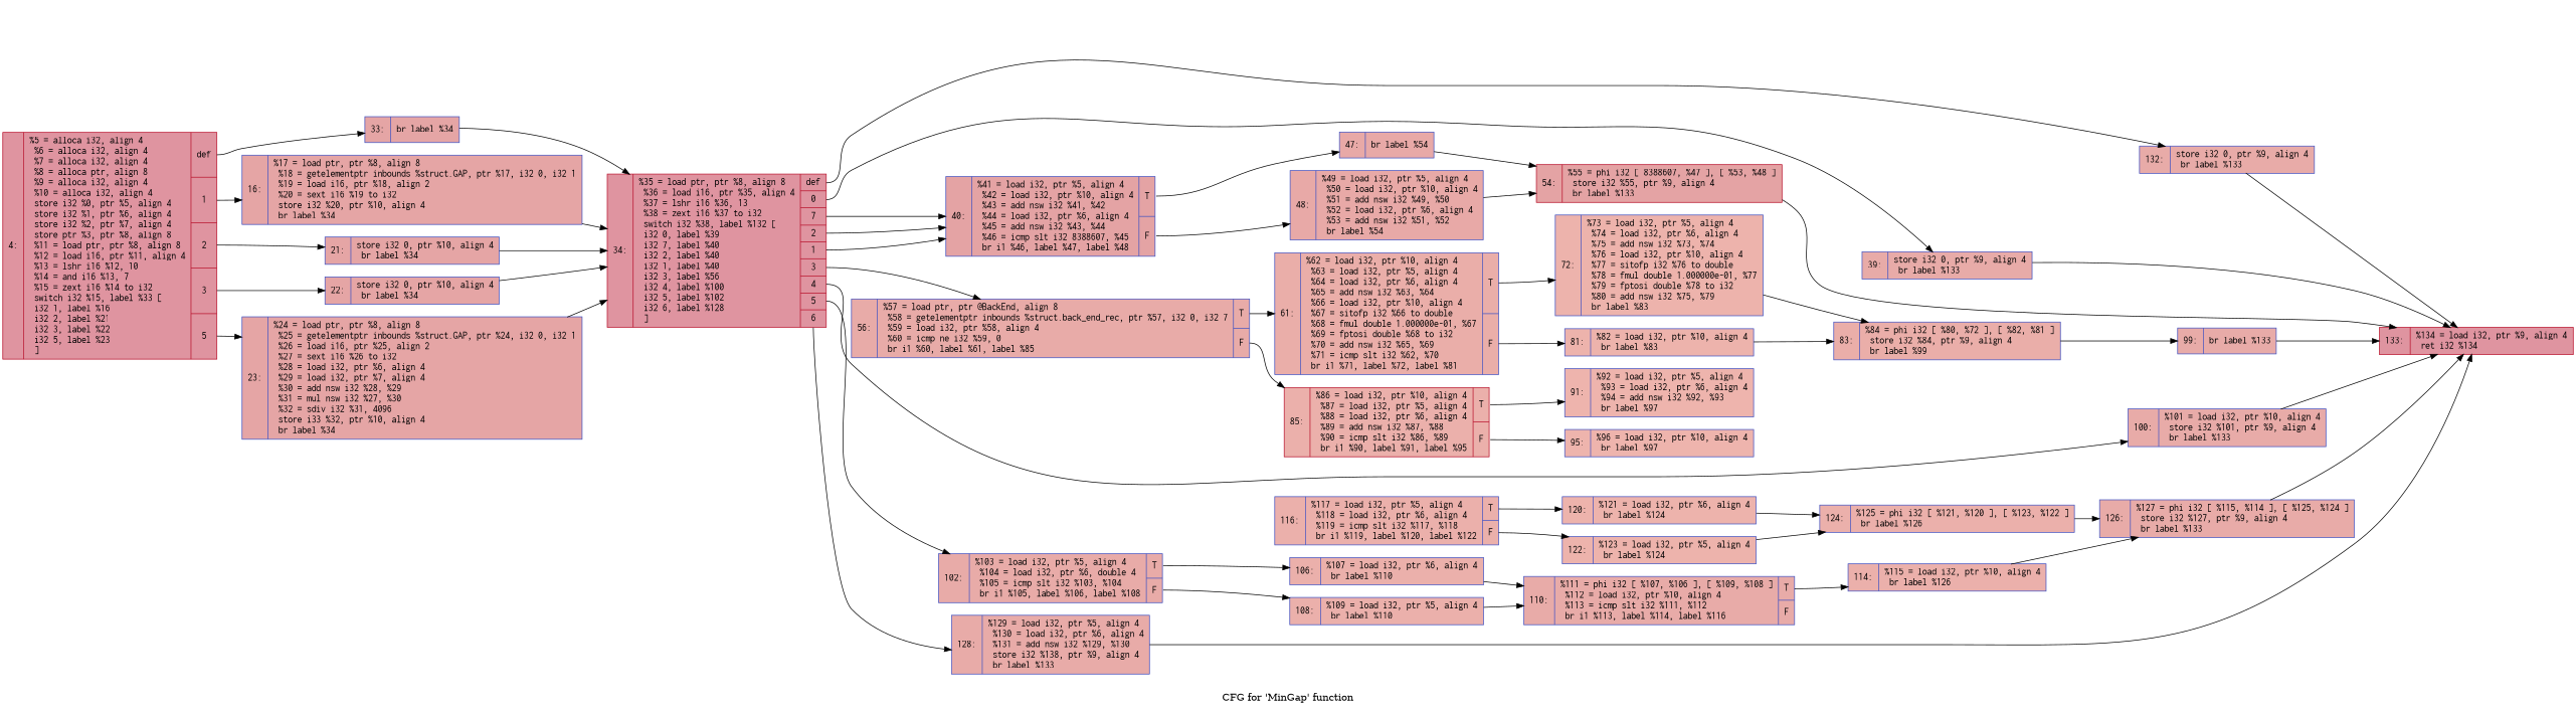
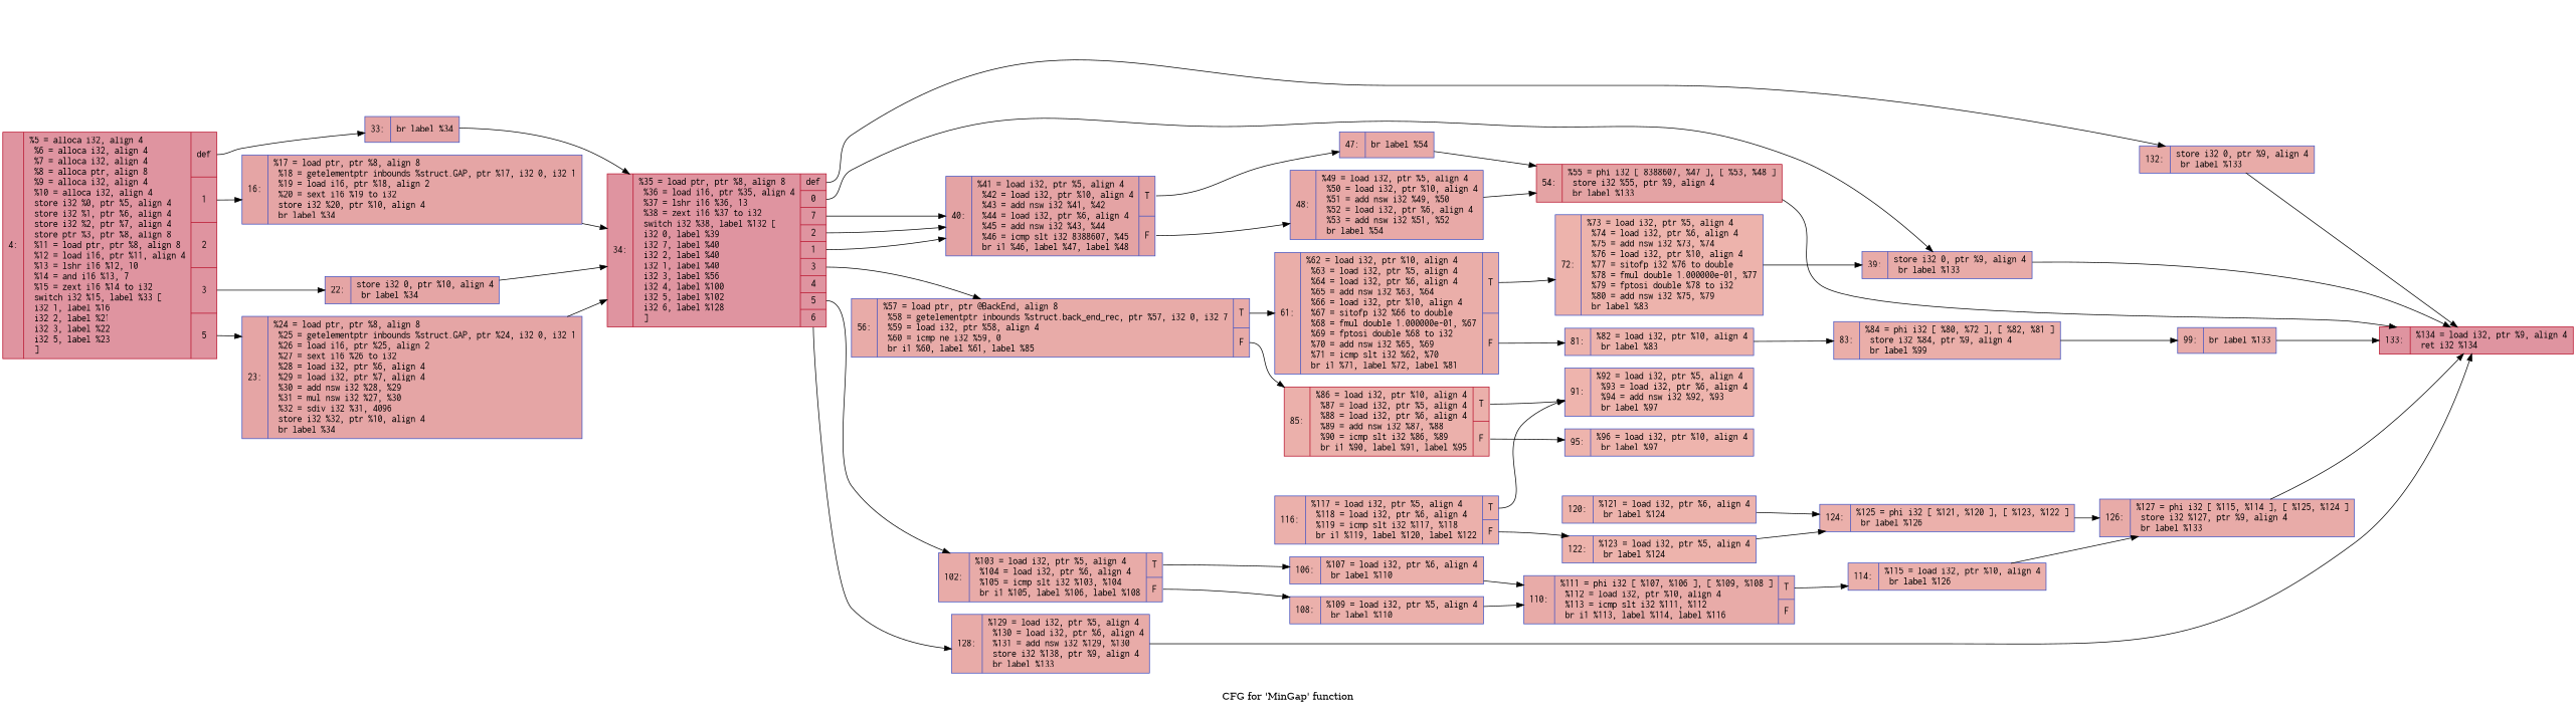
  digraph {
    label="CFG for 'MinGap' function"
    rankdir=LR
    node [color="#3d50c3ff" fillcolor="#cc403a70" fontname=Courier shape=record style=filled]
    n1 [color="#b70d28ff" fillcolor="#b70d2870" label="{4:\l|  %5 = alloca i32, align 4\l  %6 = alloca i32, align 4\l  %7 = alloca i32, align 4\l  %8 = alloca ptr, align 8\l  %9 = alloca i32, align 4\l  %10 = alloca i32, align 4\l  store i32 %0, ptr %5, align 4\l  store i32 %1, ptr %6, align 4\l  store i32 %2, ptr %7, align 4\l  store ptr %3, ptr %8, align 8\l  %11 = load ptr, ptr %8, align 8\l  %12 = load i16, ptr %11, align 4\l  %13 = lshr i16 %12, 10\l  %14 = and i16 %13, 7\l  %15 = zext i16 %14 to i32\l  switch i32 %15, label %33 [\l    i32 1, label %16\l    i32 2, label %21\l    i32 3, label %22\l    i32 5, label %23\l  ]\l|{<s0>def|<s1>1|<s2>2|<s3>3|<s4>5}}"]
    n2 [fillcolor="#c5333470" label="{33:\l|  br label %34\l}"]
    n3 [fillcolor="#c5333470" label="{16:\l|  %17 = load ptr, ptr %8, align 8\l  %18 = getelementptr inbounds %struct.GAP, ptr %17, i32 0, i32 1\l  %19 = load i16, ptr %18, align 2\l  %20 = sext i16 %19 to i32\l  store i32 %20, ptr %10, align 4\l  br label %34\l}"]
-   n4 [fillcolor="#c5333470" label="{21:\l|  store i32 0, ptr %10, align 4\l  br label %34\l}"]
    n5 [fillcolor="#c5333470" label="{22:\l|  store i32 0, ptr %10, align 4\l  br label %34\l}"]
-   n6 [fillcolor="#c5333470" label="{23:\l|  %24 = load ptr, ptr %8, align 8\l  %25 = getelementptr inbounds %struct.GAP, ptr %24, i32 0, i32 1\l  %26 = load i16, ptr %25, align 2\l  %27 = sext i16 %26 to i32\l  %28 = load i32, ptr %6, align 4\l  %29 = load i32, ptr %7, align 4\l  %30 = add nsw i32 %28, %29\l  %31 = mul nsw i32 %27, %30\l  %32 = sdiv i32 %31, 4096\l  store i33 %32, ptr %10, align 4\l  br label %34\l}"]
+   n6 [fillcolor="#c5333470" label="{23:\l|  %24 = load ptr, ptr %8, align 8\l  %25 = getelementptr inbounds %struct.GAP, ptr %24, i32 0, i32 1\l  %26 = load i16, ptr %25, align 2\l  %27 = sext i16 %26 to i32\l  %28 = load i32, ptr %6, align 4\l  %29 = load i32, ptr %7, align 4\l  %30 = add nsw i32 %28, %29\l  %31 = mul nsw i32 %27, %30\l  %32 = sdiv i32 %31, 4096\l  store i32 %32, ptr %10, align 4\l  br label %34\l}"]
    n7 [color="#b70d28ff" fillcolor="#b70d2870" label="{34:\l|  %35 = load ptr, ptr %8, align 8\l  %36 = load i16, ptr %35, align 4\l  %37 = lshr i16 %36, 13\l  %38 = zext i16 %37 to i32\l  switch i32 %38, label %132 [\l    i32 0, label %39\l    i32 7, label %40\l    i32 2, label %40\l    i32 1, label %40\l    i32 3, label %56\l    i32 4, label %100\l    i32 5, label %102\l    i32 6, label %128\l  ]\l|{<s0>def|<s1>0|<s2>7|<s3>2|<s4>1|<s5>3|<s6>4|<s7>5|<s8>6}}"]
    n8 [label="{132:\l|  store i32 0, ptr %9, align 4\l  br label %133\l}"]
    n9 [label="{39:\l|  store i32 0, ptr %9, align 4\l  br label %133\l}"]
    n10 [fillcolor="#c32e3170" label="{40:\l|  %41 = load i32, ptr %5, align 4\l  %42 = load i32, ptr %10, align 4\l  %43 = add nsw i32 %41, %42\l  %44 = load i32, ptr %6, align 4\l  %45 = add nsw i32 %43, %44\l  %46 = icmp slt i32 8388607, %45\l  br i1 %46, label %47, label %48\l|{<s0>T|<s1>F}}"]
    n11 [label="{56:\l|  %57 = load ptr, ptr @BackEnd, align 8\l  %58 = getelementptr inbounds %struct.back_end_rec, ptr %57, i32 0, i32 7\l  %59 = load i32, ptr %58, align 4\l  %60 = icmp ne i32 %59, 0\l  br i1 %60, label %61, label %85\l|{<s0>T|<s1>F}}"]
-   n12 [label="{100:\l|  %101 = load i32, ptr %10, align 4\l  store i32 %101, ptr %9, align 4\l  br label %133\l}"]
-   n13 [label="{102:\l|  %103 = load i32, ptr %5, align 4\l  %104 = load i32, ptr %6, double 4\l  %105 = icmp slt i32 %103, %104\l  br i1 %105, label %106, label %108\l|{<s0>T|<s1>F}}"]
+   n13 [label="{102:\l|  %103 = load i32, ptr %5, align 4\l  %104 = load i32, ptr %6, align 4\l  %105 = icmp slt i32 %103, %104\l  br i1 %105, label %106, label %108\l|{<s0>T|<s1>F}}"]
    n14 [label="{128:\l|  %129 = load i32, ptr %5, align 4\l  %130 = load i32, ptr %6, align 4\l  %131 = add nsw i32 %129, %130\l  store i32 %138, ptr %9, align 4\l  br label %133\l}"]
    n15 [color="#b70d28ff" fillcolor="#b70d2870" label="{133:\l|  %134 = load i32, ptr %9, align 4\l  ret i32 %134\l}"]
    n16 [fillcolor="#ca3b3770" label="{47:\l|  br label %54\l}"]
    n17 [fillcolor="#ca3b3770" label="{48:\l|  %49 = load i32, ptr %5, align 4\l  %50 = load i32, ptr %10, align 4\l  %51 = add nsw i32 %49, %50\l  %52 = load i32, ptr %6, align 4\l  %53 = add nsw i32 %51, %52\l  br label %54\l}"]
    n18 [fillcolor="#d0473d70" label="{61:\l|  %62 = load i32, ptr %10, align 4\l  %63 = load i32, ptr %5, align 4\l  %64 = load i32, ptr %6, align 4\l  %65 = add nsw i32 %63, %64\l  %66 = load i32, ptr %10, align 4\l  %67 = sitofp i32 %66 to double\l  %68 = fmul double 1.000000e-01, %67\l  %69 = fptosi double %68 to i32\l  %70 = add nsw i32 %65, %69\l  %71 = icmp slt i32 %62, %70\l  br i1 %71, label %72, label %81\l|{<s0>T|<s1>F}}"]
    n19 [color="#b70d28ff" fillcolor="#d24b4070" label="{85:\l|  %86 = load i32, ptr %10, align 4\l  %87 = load i32, ptr %5, align 4\l  %88 = load i32, ptr %6, align 4\l  %89 = add nsw i32 %87, %88\l  %90 = icmp slt i32 %86, %89\l  br i1 %90, label %91, label %95\l|{<s0>T|<s1>F}}"]
    n20 [fillcolor="#d24b4070" label="{106:\l|  %107 = load i32, ptr %6, align 4\l  br label %110\l}"]
    n21 [fillcolor="#d24b4070" label="{108:\l|  %109 = load i32, ptr %5, align 4\l  br label %110\l}"]
    n22 [color="#b70d28ff" fillcolor="#c32e3170" label="{54:\l|  %55 = phi i32 [ 8388607, %47 ], [ %53, %48 ]\l  store i32 %55, ptr %9, align 4\l  br label %133\l}"]
    n23 [fillcolor="#d6524470" label="{72:\l|  %73 = load i32, ptr %5, align 4\l  %74 = load i32, ptr %6, align 4\l  %75 = add nsw i32 %73, %74\l  %76 = load i32, ptr %10, align 4\l  %77 = sitofp i32 %76 to double\l  %78 = fmul double 1.000000e-01, %77\l  %79 = fptosi double %78 to i32\l  %80 = add nsw i32 %75, %79\l  br label %83\l}"]
    n24 [fillcolor="#d6524470" label="{81:\l|  %82 = load i32, ptr %10, align 4\l  br label %83\l}"]
    n25 [fillcolor="#d8564670" label="{91:\l|  %92 = load i32, ptr %5, align 4\l  %93 = load i32, ptr %6, align 4\l  %94 = add nsw i32 %92, %93\l  br label %97\l}"]
    n26 [fillcolor="#d8564670" label="{95:\l|  %96 = load i32, ptr %10, align 4\l  br label %97\l}"]
    n27 [label="{110:\l|  %111 = phi i32 [ %107, %106 ], [ %109, %108 ]\l  %112 = load i32, ptr %10, align 4\l  %113 = icmp slt i32 %111, %112\l  br i1 %113, label %114, label %116\l|{<s0>T|<s1>F}}"]
    n28 [fillcolor="#d0473d70" label="{83:\l|  %84 = phi i32 [ %80, %72 ], [ %82, %81 ]\l  store i32 %84, ptr %9, align 4\l  br label %99\l}"]
    n29 [label="{99:\l|  br label %133\l}"]
    n30 [fillcolor="#d24b4070" label="{114:\l|  %115 = load i32, ptr %10, align 4\l  br label %126\l}"]
    n31 [label="{126:\l|  %127 = phi i32 [ %115, %114 ], [ %125, %124 ]\l  store i32 %127, ptr %9, align 4\l  br label %133\l}"]
    n32 [fillcolor="#d24b4070" label="{116:\l|  %117 = load i32, ptr %5, align 4\l  %118 = load i32, ptr %6, align 4\l  %119 = icmp slt i32 %117, %118\l  br i1 %119, label %120, label %122\l|{<s0>T|<s1>F}}"]
    n33 [fillcolor="#d6524470" label="{120:\l|  %121 = load i32, ptr %6, align 4\l  br label %124\l}"]
    n34 [fillcolor="#d6524470" label="{122:\l|  %123 = load i32, ptr %5, align 4\l  br label %124\l}"]
    n35 [fillcolor="#d24b4070" label="{124:\l|  %125 = phi i32 [ %121, %120 ], [ %123, %122 ]\l  br label %126\l}"]
    n1 -> n2 [tailport=s0]
    n1 -> n3 [tailport=s1]
-   n1 -> n4 [tailport=s2]
    n1 -> n5 [tailport=s3]
    n1 -> n6 [tailport=s4]
    n2 -> n7
    n3 -> n7
-   n4 -> n7
    n5 -> n7
    n6 -> n7
    n7 -> n8 [tailport=s0]
    n7 -> n9 [tailport=s1]
    n7 -> n10 [tailport=s2]
    n7 -> n10 [tailport=s3]
    n7 -> n10 [tailport=s4]
    n7 -> n11 [tailport=s5]
-   n7 -> n12 [tailport=s6]
    n7 -> n13 [tailport=s7]
    n7 -> n14 [tailport=s8]
    n8 -> n15
    n9 -> n15
    n10 -> n16 [tailport=s0]
    n10 -> n17 [tailport=s1]
    n11 -> n18 [tailport=s0]
    n11 -> n19 [tailport=s1]
-   n12 -> n15
    n13 -> n20 [tailport=s0]
    n13 -> n21 [tailport=s1]
    n14 -> n15
    n16 -> n22
    n17 -> n22
    n18 -> n23 [tailport=s0]
    n18 -> n24 [tailport=s1]
    n19 -> n25 [tailport=s0]
    n19 -> n26 [tailport=s1]
    n20 -> n27
    n21 -> n27
    n22 -> n15
-   n23 -> n28
+   n23 -> n9
    n24 -> n28
    n27 -> n30 [tailport=s0]
    n28 -> n29
    n29 -> n15
    n30 -> n31
    n31 -> n15
-   n32 -> n33 [tailport=s0]
+   n32 -> n25 [tailport=s0]
    n32 -> n34 [tailport=s1]
    n33 -> n35
    n34 -> n35
    n35 -> n31
  }
